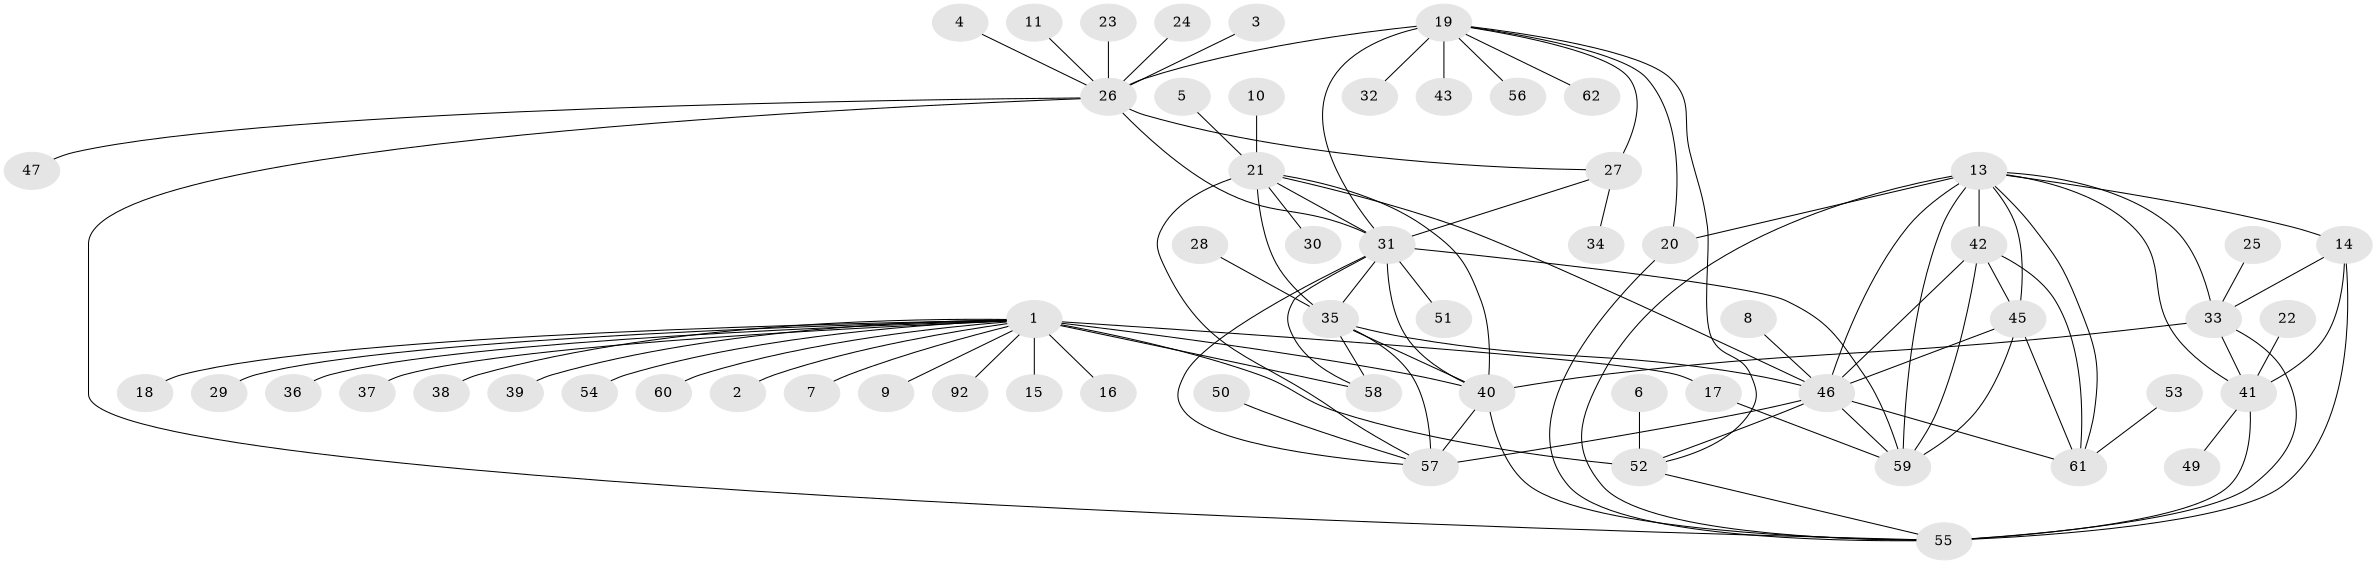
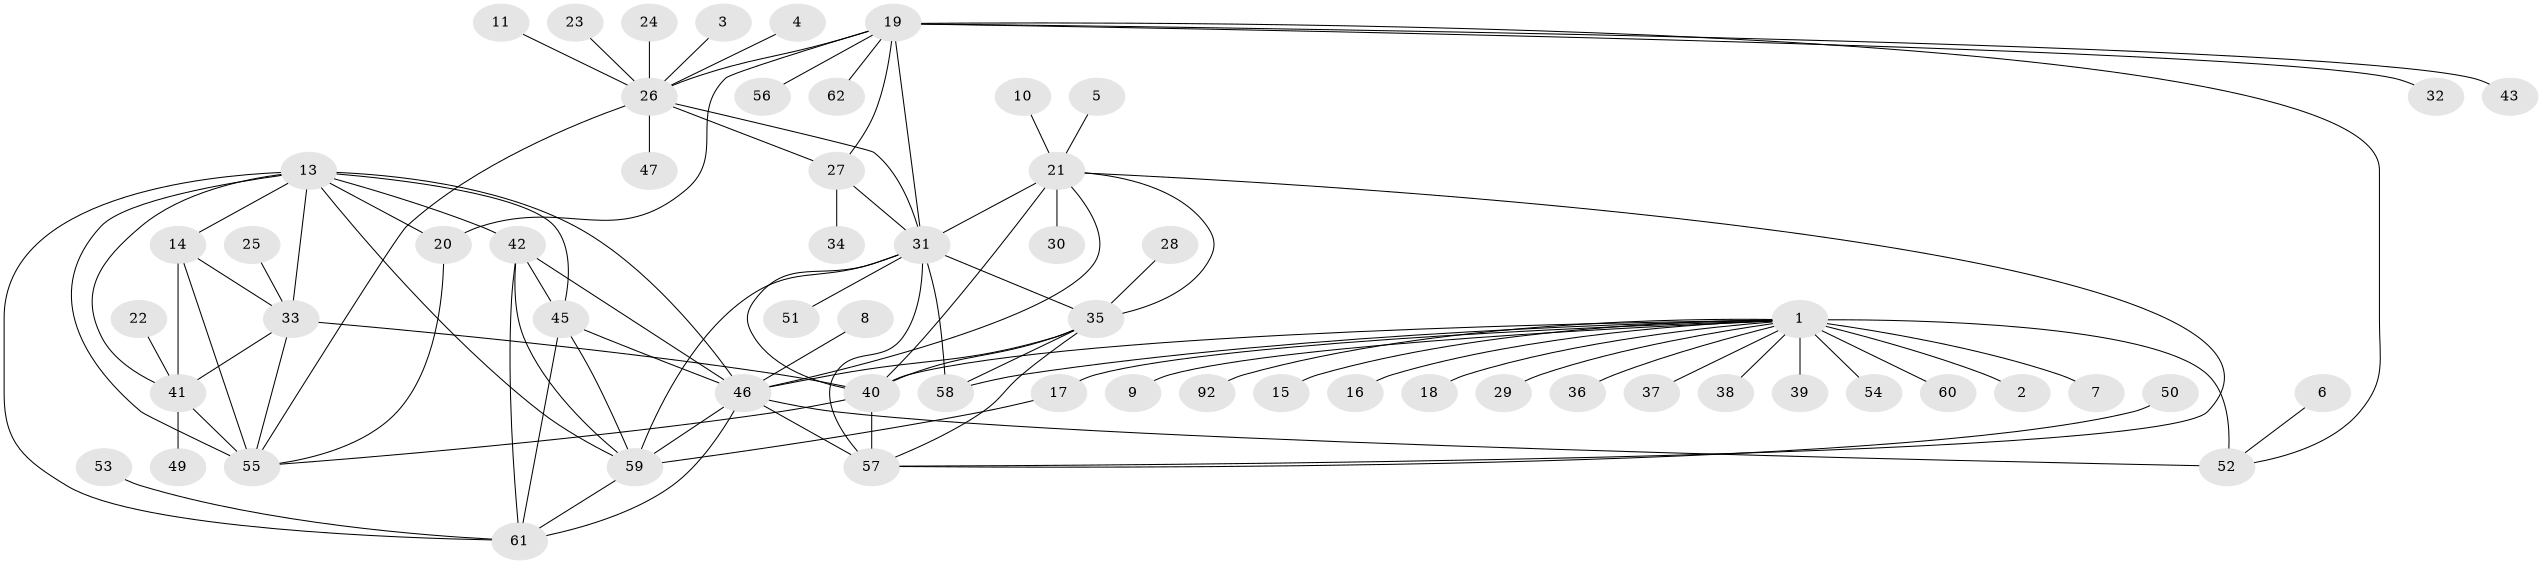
  graph {
    node [color=gray90 style=filled]
    edge [weight=1.0]
    1
    2
    7
    9
    n5 [label=92]
    15
    16
    17
    18
    29
    36
    37
    38
    39
    40
    52
    54
    58
    60
    59
    55
    57
    3
    26
    27
    31
    47
    4
    5
    21
    46
    30
    35
    6
    8
    61
    10
    11
    13
    14
    20
    33
    41
    42
    45
    49
    19
    32
    43
    56
    62
    34
    51
    22
    23
    24
    25
    28
    50
    53
    1 -- 2
    1 -- 7
    1 -- 9
    1 -- n5
    1 -- 15
    1 -- 16
    1 -- 17
    1 -- 18
    1 -- 29
    1 -- 36
    1 -- 37
    1 -- 38
    1 -- 39
    1 -- 40
    1 -- 52 [weight=8.0]
    1 -- 54
    1 -- 58
    1 -- 60
    17 -- 59
    40 -- 55
    40 -- 57 [weight=2.0]
-   52 -- 55
+   59 -- 61
    3 -- 26
    26 -- 55
    26 -- 27
    26 -- 31
    26 -- 47
    27 -- 31
    27 -- 34
    31 -- 40 [weight=2.0]
    31 -- 58
    31 -- 59
    31 -- 57
    31 -- 35
    31 -- 51
    4 -- 26
    5 -- 21
    21 -- 40 [weight=2.0]
    21 -- 57
    21 -- 31
    21 -- 46
    21 -- 30
    21 -- 35
    46 -- 52
    46 -- 59
    46 -- 57
    46 -- 61
    35 -- 40 [weight=2.0]
    35 -- 58
    35 -- 57
    35 -- 46
    6 -- 52
    8 -- 46
    10 -- 21
    11 -- 26
    13 -- 59
    13 -- 55 [weight=2.0]
    13 -- 46
    13 -- 61
    13 -- 14
    13 -- 20
    13 -- 33
    13 -- 41
    13 -- 42
    13 -- 45
    14 -- 55 [weight=2.0]
    14 -- 33
    14 -- 41
    20 -- 55
    33 -- 40
    33 -- 55 [weight=2.0]
    33 -- 41
    41 -- 55 [weight=2.0]
    41 -- 49
    42 -- 59
    42 -- 46
    42 -- 61
    42 -- 45
    45 -- 59
    45 -- 46
    45 -- 61
    19 -- 52
    19 -- 26 [weight=3.0]
    19 -- 27 [weight=3.0]
    19 -- 31 [weight=3.0]
    19 -- 20
    19 -- 32
    19 -- 43
    19 -- 56
    19 -- 62
    22 -- 41
    23 -- 26
    24 -- 26
    25 -- 33
    28 -- 35
    50 -- 57
    53 -- 61
  }
